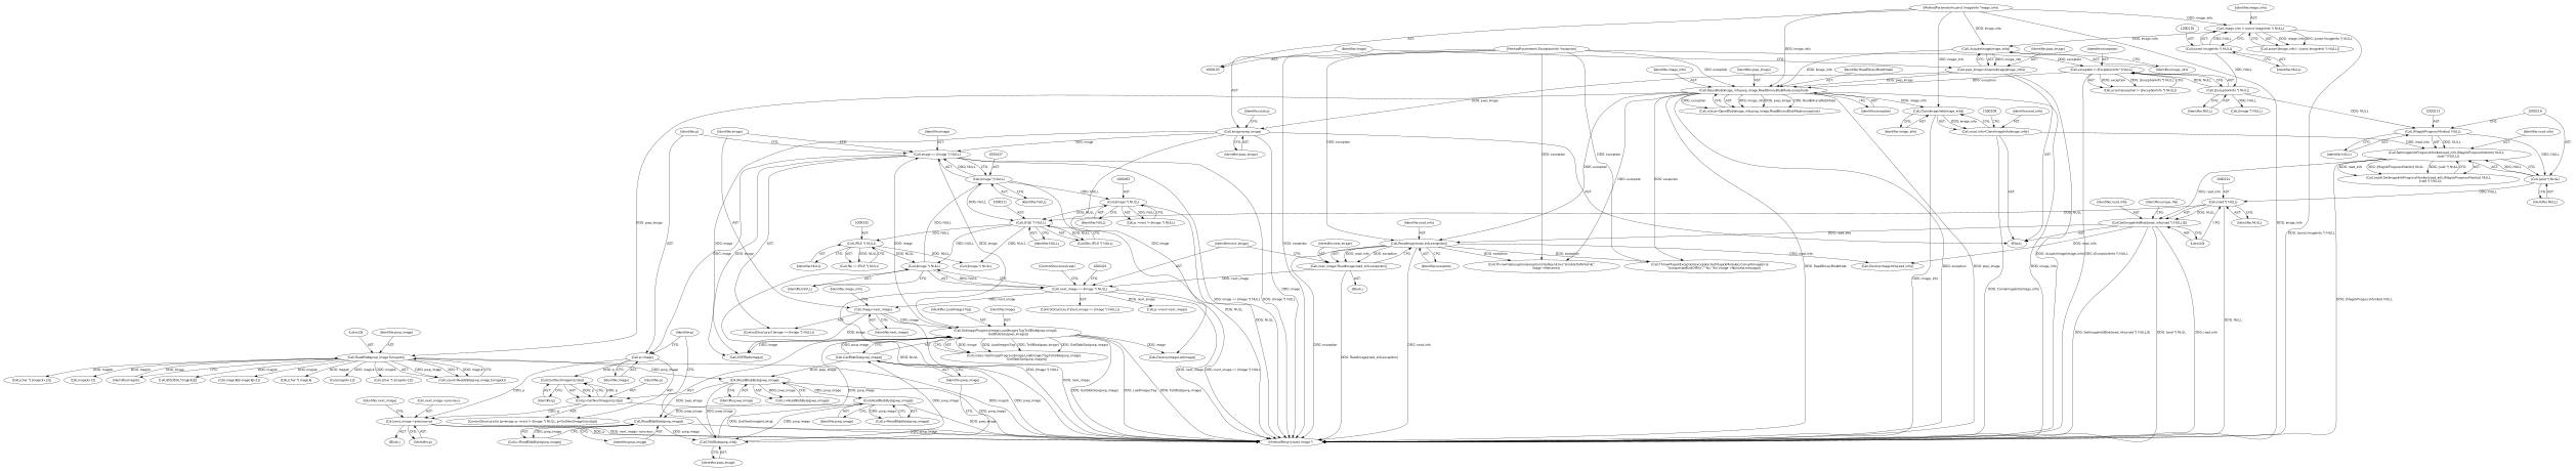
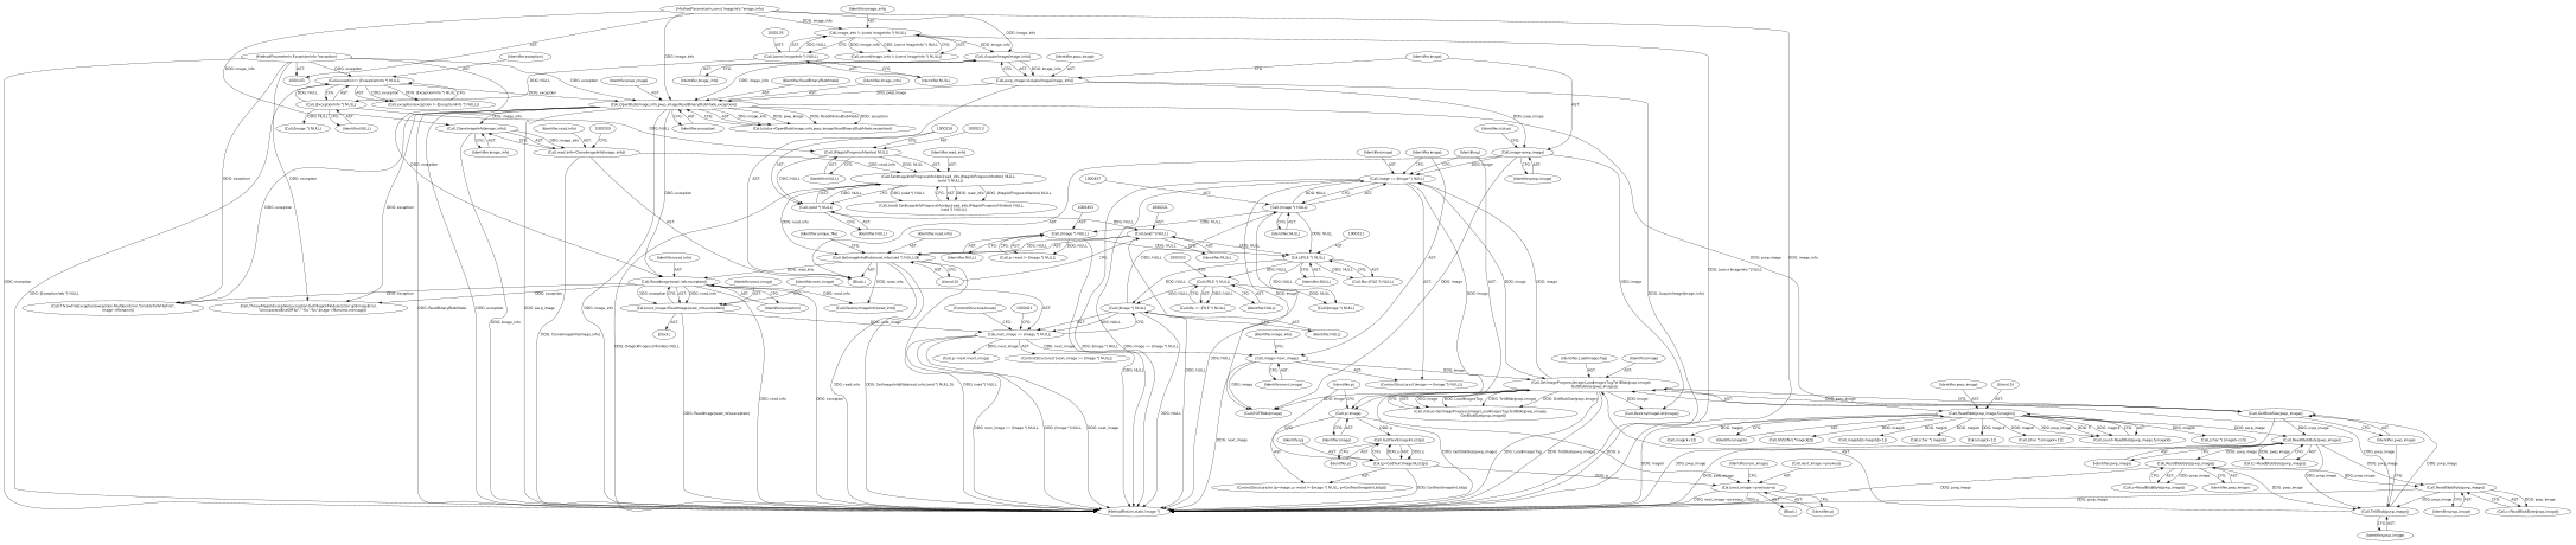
  digraph {
    fontname=Nunito
    node [fontname=Nunito]
    edge [fontname=Nunito]
    n1 [label="(Call,p=image)"]
    n2 [label="(Call,GetNextImageInList(p))"]
    n3 [label="(Call,next_image->previous=p)"]
    n4 [label="(ControlStructure,for (p=image; p->next != (Image *) NULL; p=GetNextImageInList(p)))"]
    n5 [label="(Identifier,image)"]
    n6 [label="(Call,p=GetNextImageInList(p))"]
    n7 [label="(Identifier,p)"]
    n8 [label="(MethodReturn,static Image *)"]
    n9 [label="(Block,)"]
    n10 [label="(Identifier,p)"]
    n11 [label="(Call,image == (Image *) NULL)"]
    n12 [label="(Call,SetImageProgress(image,LoadImagesTag,TellBlob(pwp_image),\n      GetBlobSize(pwp_image)))"]
    n13 [label="(Call,(Image *) NULL)"]
    n14 [label="(ControlStructure,if (image == (Image *) NULL))"]
    n15 [label="(Call,EOFBlob(image))"]
    n16 [label="(Call,GetBlobSize(pwp_image))"]
    n17 [label="(Call,DestroyImageList(image))"]
    n18 [label="(Call,status=SetImageProgress(image,LoadImagesTag,TellBlob(pwp_image),\n      GetBlobSize(pwp_image)))"]
    n19 [label="(Call,(FILE *) NULL)"]
    n20 [label="(Call,(Image *) NULL)"]
    n21 [label="(Identifier,NULL)"]
    n22 [label="(Call,ReadBlobByte(pwp_image))"]
    n23 [label="(Identifier,pwp_image)"]
    n24 [label="(Call,image=next_image)"]
    n25 [label="(Identifier,next_image)"]
    n26 [label="(Call,next_image == (Image *) NULL)"]
    n27 [label="(Call,(Image *) NULL)"]
    n28 [label="(Call,p->next=next_image)"]
    n29 [label="(ControlStructure,if (next_image == (Image *) NULL))"]
    n30 [label="(Identifier,NULL)"]
    n31 [label="(Call,next_image=ReadImage(read_info,exception))"]
    n32 [label="(Call,ReadImage(read_info,exception))"]
    n33 [label="(Block,)"]
    n34 [label="(Call,ThrowFileException(exception,FileOpenError,\"UnableToWriteFile\",\n          image->filename))"]
    n35 [label="(Call,DestroyImageInfo(read_info))"]
    n36 [label="(Identifier,exception)"]
    n37 [label="(Call,ThrowMagickException(exception,GetMagickModule(),CorruptImageError,\n        \"UnexpectedEndOfFile\",\"`%s': %s\",image->filename,message))"]
    n38 [label="(Call,SetImageInfoBlob(read_info,(void *) NULL,0))"]
    n39 [label="(Literal,0)"]
    n40 [label="(Block,)"]
    n41 [label="(Call,(void *) NULL)"]
    n42 [label="(Call,SetImageInfoProgressMonitor(read_info,(MagickProgressMonitor) NULL,\n    (void *) NULL))"]
    n43 [label="(Call,(void *) NULL)"]
    n44 [label="(Call,(void) SetImageInfoProgressMonitor(read_info,(MagickProgressMonitor) NULL,\n    (void *) NULL))"]
    n45 [label="(Identifier,NULL)"]
    n46 [label="(Call,read_info=CloneImageInfo(image_info))"]
    n47 [label="(Call,CloneImageInfo(image_info))"]
    n48 [label="(Identifier,image_info)"]
    n49 [label="(Call,OpenBlob(image_info,pwp_image,ReadBinaryBlobMode,exception))"]
    n50 [label="(Call,ReadBlob(pwp_image,5,magick))"]
    n51 [label="(Identifier,exception)"]
    n52 [label="(Call,status=OpenBlob(image_info,pwp_image,ReadBinaryBlobMode,exception))"]
    n53 [label="(Call,magick+12)"]
    n54 [label="(Identifier,magick)"]
    n55 [label="(Call,65535UL*magick[2])"]
    n56 [label="(Call,magick[i]=magick[i+1])"]
    n57 [label="(Call,(char *) magick)"]
    n58 [label="(Call,magick+12)"]
    n59 [label="(Call,(char *) (magick+12))"]
    n60 [label="(Call,count=ReadBlob(pwp_image,5,magick))"]
    n61 [label="(Call,(char *) (magick+12))"]
    n62 [label="(Call,AcquireImage(image_info))"]
    n63 [label="(Call,pwp_image=AcquireImage(image_info))"]
    n64 [label="(Identifier,image_info)"]
    n65 [label="(Call,image=pwp_image)"]
    n66 [label="(Call,image_info != (const ImageInfo *) NULL)"]
    n67 [label="(Call,(const ImageInfo *) NULL)"]
    n68 [label="(Call,assert(image_info != (const ImageInfo *) NULL))"]
    n69 [label="(Call,(ExceptionInfo *) NULL)"]
    n70 [label="(Identifier,NULL)"]
    n71 [label="(MethodParameterIn,const ImageInfo *image_info)"]
    1000103
    n73 [label="(Call,exception != (ExceptionInfo *) NULL)"]
    n74 [label="(Call,(MagickProgressMonitor) NULL)"]
    n75 [label="(Call,(Image *) NULL)"]
    n76 [label="(Identifier,NULL)"]
    n77 [label="(Identifier,pwp_image)"]
-   n78 [label="(Call,assert(exception != (ExceptionInfo *) NULL))"]
+   n78 [label="(Call,exception(exception != (ExceptionInfo *) NULL))"]
    n79 [label="(MethodParameterIn,ExceptionInfo *exception)"]
    n80 [label="(Identifier,NULL)"]
    n81 [label="(Identifier,NULL)"]
    n82 [label="(Call,(FILE *) NULL)"]
    n83 [label="(Identifier,NULL)"]
    n84 [label="(Call,file=(FILE *) NULL)"]
    n85 [label="(Call,(Image *) NULL)"]
    n86 [label="(Call,file == (FILE *) NULL)"]
    n87 [label="(Identifier,NULL)"]
    n88 [label="(Call,p->next != (Image *) NULL)"]
    n89 [label="(Identifier,NULL)"]
-   n90 [label="(Call,TellBlob(pwp_info))"]
+   n90 [label="(Call,TellBlob(pwp_image))"]
    n91 [label="(Identifier,pwp_image)"]
    n92 [label="(Call,ReadBlobByte(pwp_image))"]
    n93 [label="(Call,ReadBlobByte(pwp_image))"]
    n94 [label="(Call,c=ReadBlobByte(pwp_image))"]
    n95 [label="(Identifier,pwp_image)"]
    n96 [label="(Call,c=ReadBlobByte(pwp_image))"]
    n97 [label="(Identifier,pwp_image)"]
    n98 [label="(Call,c=ReadBlobByte(pwp_image))"]
    n99 [label="(Identifier,pwp_image)"]
    n100 [label="(Identifier,LoadImagesTag)"]
    n101 [label="(Identifier,p)"]
    n102 [label="(Identifier,p)"]
    n103 [label="(Identifier,unique_file)"]
    n104 [label="(Identifier,ReadBinaryBlobMode)"]
    n105 [label="(Identifier,pwp_image)"]
    n106 [label="(Identifier,image)"]
    n107 [label="(Call,next_image->previous)"]
    n108 [label="(Identifier,status)"]
    n109 [label="(Identifier,image_info)"]
    n110 [label="(Identifier,next_image)"]
    n111 [label="(ControlStructure,break;)"]
    n112 [label="(Identifier,p)"]
    n113 [label="(Identifier,pwp_image)"]
    n114 [label="(Identifier,image)"]
    n115 [label="(Identifier,next_image)"]
    n116 [label="(Literal,5)"]
    n117 [label="(Identifier,read_info)"]
    n118 [label="(Identifier,image)"]
    n119 [label="(Identifier,read_info)"]
    n120 [label="(Identifier,image_info)"]
    n121 [label="(Identifier,image)"]
    n122 [label="(Identifier,exception)"]
    n123 [label="(Identifier,read_info)"]
    n124 [label="(Identifier,pwp_image)"]
    n125 [label="(Identifier,read_info)"]
    n126 [label="(Identifier,next_image)"]
    n127 [label="(Identifier,image_info)"]
    1000421
    1000209
    1000125
    1000213
    1000216
    1000221
    1000311
    1000437
    1000453
    1000332
    n1 -> n2 [label="DDG: p"]
    n1 -> n3 [label="DDG: p"]
    n1 -> n4 [label="AST: "]
    n1 -> n5 [label="CFG: "]
    n2 -> n6 [label="AST: "]
    n2 -> n6 [label="DDG: p"]
    n2 -> n7 [label="CFG: "]
    n3 -> n8 [label="DDG: next_image->previous"]
    n3 -> n8 [label="DDG: p"]
    n3 -> n9 [label="AST: "]
    n3 -> n10 [label="CFG: "]
    n5 -> n1 [label="AST: "]
    n6 -> n2 [label="CFG: "]
    n6 -> n2 [label="DDG: p"]
    n6 -> n3 [label="DDG: p"]
    n6 -> n4 [label="AST: "]
    n6 -> n8 [label="DDG: GetNextImageInList(p)"]
    n7 -> n2 [label="AST: "]
    n10 -> n3 [label="AST: "]
    n11 -> n1 [label="DDG: image"]
    n11 -> n8 [label="DDG: (Image *) NULL"]
    n11 -> n8 [label="DDG: image == (Image *) NULL"]
    n11 -> n12 [label="DDG: image"]
    n11 -> n13 [label="CFG: "]
    n11 -> n14 [label="AST: "]
    n11 -> n15 [label="DDG: image"]
    n12 -> n8 [label="DDG: GetBlobSize(pwp_image)"]
    n12 -> n8 [label="DDG: LoadImagesTag"]
    n12 -> n8 [label="DDG: TellBlob(pwp_image)"]
    n12 -> n11 [label="DDG: image"]
    n12 -> n15 [label="DDG: image"]
    n12 -> n16 [label="CFG: "]
    n12 -> n17 [label="DDG: image"]
    n12 -> n18 [label="AST: "]
    n12 -> n18 [label="DDG: image"]
    n12 -> n18 [label="DDG: LoadImagesTag"]
    n12 -> n18 [label="DDG: TellBlob(pwp_image)"]
    n12 -> n18 [label="DDG: GetBlobSize(pwp_image)"]
    n13 -> n8 [label="DDG: NULL"]
    n13 -> n11 [label="AST: "]
    n13 -> n11 [label="DDG: NULL"]
    n13 -> n19 [label="DDG: NULL"]
    n13 -> n20 [label="DDG: NULL"]
    n13 -> n21 [label="CFG: "]
    n16 -> n8 [label="DDG: pwp_image"]
    n16 -> n12 [label="AST: "]
    n16 -> n12 [label="DDG: pwp_image"]
    n16 -> n22 [label="DDG: pwp_image"]
    n16 -> n23 [label="CFG: "]
    n18 -> n12 [label="CFG: "]
    n19 -> n27 [label="DDG: NULL"]
    n19 -> n82 [label="DDG: NULL"]
    n19 -> n83 [label="CFG: "]
    n19 -> n84 [label="AST: "]
    n19 -> n84 [label="DDG: NULL"]
    n19 -> n85 [label="DDG: NULL"]
    n20 -> n8 [label="DDG: NULL"]
    n20 -> n19 [label="DDG: NULL"]
    n20 -> n88 [label="AST: "]
    n20 -> n88 [label="DDG: NULL"]
    n20 -> n89 [label="CFG: "]
    n21 -> n13 [label="AST: "]
    n22 -> n8 [label="DDG: pwp_image"]
    n22 -> n90 [label="DDG: pwp_image"]
    n22 -> n92 [label="DDG: pwp_image"]
    n22 -> n93 [label="DDG: pwp_image"]
    n22 -> n98 [label="AST: "]
    n22 -> n98 [label="DDG: pwp_image"]
    n22 -> n99 [label="CFG: "]
    n23 -> n16 [label="AST: "]
    n23 -> n90 [label="CFG: "]
    n24 -> n8 [label="DDG: next_image"]
    n24 -> n12 [label="DDG: image"]
    n24 -> n14 [label="AST: "]
    n24 -> n15 [label="DDG: image"]
    n24 -> n25 [label="CFG: "]
    n25 -> n24 [label="AST: "]
    n26 -> n8 [label="DDG: next_image == (Image *) NULL"]
    n26 -> n8 [label="DDG: (Image *) NULL"]
    n26 -> n8 [label="DDG: next_image"]
    n26 -> n24 [label="DDG: next_image"]
    n26 -> n27 [label="CFG: "]
    n26 -> n28 [label="DDG: next_image"]
    n26 -> n29 [label="AST: "]
    n27 -> n8 [label="DDG: NULL"]
    n27 -> n13 [label="DDG: NULL"]
    n27 -> n26 [label="AST: "]
    n27 -> n26 [label="DDG: NULL"]
    n27 -> n30 [label="CFG: "]
    n30 -> n27 [label="AST: "]
    n31 -> n8 [label="DDG: ReadImage(read_info,exception)"]
    n31 -> n26 [label="DDG: next_image"]
    n31 -> n32 [label="CFG: "]
    n31 -> n33 [label="AST: "]
    n32 -> n8 [label="DDG: read_info"]
    n32 -> n8 [label="DDG: exception"]
    n32 -> n31 [label="AST: "]
    n32 -> n31 [label="DDG: read_info"]
    n32 -> n31 [label="DDG: exception"]
    n32 -> n34 [label="DDG: exception"]
    n32 -> n35 [label="DDG: read_info"]
    n32 -> n36 [label="CFG: "]
    n32 -> n37 [label="DDG: exception"]
    n36 -> n32 [label="AST: "]
    n38 -> n8 [label="DDG: read_info"]
    n38 -> n8 [label="DDG: SetImageInfoBlob(read_info,(void *) NULL,0)"]
    n38 -> n8 [label="DDG: (void *) NULL"]
    n38 -> n32 [label="DDG: read_info"]
    n38 -> n35 [label="DDG: read_info"]
    n38 -> n39 [label="CFG: "]
    n38 -> n40 [label="AST: "]
    n39 -> n38 [label="AST: "]
    n39 -> n41 [label="CFG: "]
    n41 -> n8 [label="DDG: NULL"]
    n41 -> n19 [label="DDG: NULL"]
    n41 -> n38 [label="AST: "]
    n41 -> n38 [label="DDG: NULL"]
    n41 -> n81 [label="CFG: "]
    n42 -> n8 [label="DDG: (MagickProgressMonitor) NULL"]
    n42 -> n38 [label="DDG: read_info"]
    n42 -> n43 [label="CFG: "]
    n42 -> n44 [label="AST: "]
    n42 -> n44 [label="DDG: read_info"]
    n42 -> n44 [label="DDG: (MagickProgressMonitor) NULL"]
    n42 -> n44 [label="DDG: (void *) NULL"]
    n43 -> n41 [label="DDG: NULL"]
    n43 -> n42 [label="AST: "]
    n43 -> n42 [label="DDG: NULL"]
    n43 -> n45 [label="CFG: "]
    n44 -> n42 [label="CFG: "]
    n45 -> n43 [label="AST: "]
    n46 -> n8 [label="DDG: CloneImageInfo(image_info)"]
    n46 -> n40 [label="AST: "]
    n46 -> n42 [label="DDG: read_info"]
    n46 -> n47 [label="CFG: "]
    n47 -> n8 [label="DDG: image_info"]
    n47 -> n46 [label="AST: "]
    n47 -> n46 [label="DDG: image_info"]
    n47 -> n48 [label="CFG: "]
    n48 -> n47 [label="AST: "]
    n49 -> n8 [label="DDG: ReadBinaryBlobMode"]
    n49 -> n8 [label="DDG: exception"]
    n49 -> n8 [label="DDG: pwp_image"]
    n49 -> n8 [label="DDG: image_info"]
    n49 -> n32 [label="DDG: exception"]
    n49 -> n34 [label="DDG: exception"]
    n49 -> n37 [label="DDG: exception"]
    n49 -> n47 [label="DDG: image_info"]
    n49 -> n50 [label="DDG: pwp_image"]
    n49 -> n51 [label="CFG: "]
    n49 -> n52 [label="AST: "]
    n49 -> n52 [label="DDG: image_info"]
    n49 -> n52 [label="DDG: pwp_image"]
    n49 -> n52 [label="DDG: ReadBinaryBlobMode"]
    n49 -> n52 [label="DDG: exception"]
    n50 -> n8 [label="DDG: magick"]
    n50 -> n22 [label="DDG: pwp_image"]
    n50 -> n53 [label="DDG: magick"]
    n50 -> n54 [label="CFG: "]
    n50 -> n55 [label="DDG: magick"]
    n50 -> n56 [label="DDG: magick"]
    n50 -> n57 [label="DDG: magick"]
    n50 -> n58 [label="DDG: magick"]
    n50 -> n59 [label="DDG: magick"]
    n50 -> n60 [label="AST: "]
    n50 -> n60 [label="DDG: pwp_image"]
    n50 -> n60 [label="DDG: 5"]
    n50 -> n60 [label="DDG: magick"]
    n50 -> n61 [label="DDG: magick"]
    n51 -> n49 [label="AST: "]
    n52 -> n49 [label="CFG: "]
-   n54 -> n50 [label="DDG: image"]
+   n54 -> n50 [label="AST: "]
    n60 -> n50 [label="CFG: "]
    n62 -> n49 [label="DDG: image_info"]
    n62 -> n63 [label="AST: "]
    n62 -> n63 [label="DDG: image_info"]
    n62 -> n64 [label="CFG: "]
    n63 -> n8 [label="DDG: AcquireImage(image_info)"]
    n63 -> n40 [label="AST: "]
    n63 -> n49 [label="DDG: pwp_image"]
    n63 -> n62 [label="CFG: "]
    n63 -> n65 [label="DDG: pwp_image"]
    n64 -> n62 [label="AST: "]
-   n65 -> n8 [label="DDG: image"]
    n65 -> n11 [label="DDG: image"]
    n65 -> n15 [label="DDG: image"]
    n65 -> n17 [label="DDG: image"]
    n65 -> n40 [label="AST: "]
    n65 -> n77 [label="CFG: "]
    n66 -> n8 [label="DDG: (const ImageInfo *) NULL"]
    n66 -> n62 [label="DDG: image_info"]
    n66 -> n67 [label="CFG: "]
    n66 -> n68 [label="AST: "]
    n66 -> n68 [label="DDG: image_info"]
    n66 -> n68 [label="DDG: (const ImageInfo *) NULL"]
    n67 -> n66 [label="AST: "]
    n67 -> n66 [label="DDG: NULL"]
    n67 -> n69 [label="DDG: NULL"]
    n67 -> n70 [label="CFG: "]
    n68 -> n66 [label="CFG: "]
    n69 -> n73 [label="AST: "]
    n69 -> n73 [label="DDG: NULL"]
    n69 -> n74 [label="DDG: NULL"]
    n69 -> n75 [label="DDG: NULL"]
    n69 -> n76 [label="CFG: "]
    n70 -> n67 [label="AST: "]
    n71 -> n8 [label="DDG: image_info"]
    n71 -> n47 [label="DDG: image_info"]
    n71 -> n49 [label="DDG: image_info"]
    n71 -> n62 [label="DDG: image_info"]
    n71 -> n66 [label="DDG: image_info"]
    n71 -> 1000103 [label="AST: "]
    n73 -> n8 [label="DDG: (ExceptionInfo *) NULL"]
    n73 -> n49 [label="DDG: exception"]
    n73 -> n69 [label="CFG: "]
    n73 -> n78 [label="AST: "]
    n73 -> n78 [label="DDG: exception"]
    n73 -> n78 [label="DDG: (ExceptionInfo *) NULL"]
    n74 -> n42 [label="AST: "]
    n74 -> n42 [label="DDG: NULL"]
    n74 -> n43 [label="DDG: NULL"]
    n74 -> n80 [label="CFG: "]
    n76 -> n69 [label="AST: "]
    n77 -> n65 [label="AST: "]
    n78 -> n73 [label="CFG: "]
    n79 -> n8 [label="DDG: exception"]
    n79 -> n32 [label="DDG: exception"]
    n79 -> n34 [label="DDG: exception"]
    n79 -> n37 [label="DDG: exception"]
    n79 -> n49 [label="DDG: exception"]
    n79 -> 1000103 [label="AST: "]
    n79 -> n73 [label="DDG: exception"]
    n80 -> n74 [label="AST: "]
    n81 -> n41 [label="AST: "]
    n82 -> n27 [label="DDG: NULL"]
    n82 -> n85 [label="DDG: NULL"]
    n82 -> n86 [label="AST: "]
    n82 -> n86 [label="DDG: NULL"]
    n82 -> n87 [label="CFG: "]
    n83 -> n19 [label="AST: "]
    n84 -> n19 [label="CFG: "]
    n86 -> n82 [label="CFG: "]
    n87 -> n82 [label="AST: "]
    n88 -> n20 [label="CFG: "]
    n89 -> n20 [label="AST: "]
    n90 -> n12 [label="AST: "]
    n90 -> n12 [label="DDG: pwp_image"]
    n90 -> n16 [label="DDG: pwp_image"]
    n90 -> n91 [label="CFG: "]
    n91 -> n90 [label="AST: "]
    n92 -> n8 [label="DDG: pwp_image"]
    n92 -> n90 [label="DDG: pwp_image"]
    n92 -> n93 [label="DDG: pwp_image"]
    n92 -> n94 [label="AST: "]
    n92 -> n94 [label="DDG: pwp_image"]
    n92 -> n95 [label="CFG: "]
    n93 -> n8 [label="DDG: pwp_image"]
    n93 -> n90 [label="DDG: pwp_image"]
    n93 -> n96 [label="AST: "]
    n93 -> n96 [label="DDG: pwp_image"]
    n93 -> n97 [label="CFG: "]
    n94 -> n92 [label="CFG: "]
    n95 -> n92 [label="AST: "]
    n96 -> n93 [label="CFG: "]
    n97 -> n93 [label="AST: "]
    n98 -> n22 [label="CFG: "]
    n99 -> n22 [label="AST: "]
    n100 -> n12 [label="AST: "]
    n101 -> n6 [label="AST: "]
    n102 -> n1 [label="CFG: "]
    n102 -> n6 [label="CFG: "]
    n103 -> n38 [label="CFG: "]
    n104 -> n49 [label="AST: "]
    n105 -> n50 [label="AST: "]
    n106 -> n63 [label="CFG: "]
    n106 -> n65 [label="AST: "]
    n107 -> n3 [label="AST: "]
    n108 -> n65 [label="CFG: "]
    n109 -> n66 [label="AST: "]
    n110 -> n26 [label="AST: "]
    n110 -> n31 [label="CFG: "]
    n111 -> n26 [label="CFG: "]
    n112 -> n1 [label="AST: "]
    n112 -> n11 [label="CFG: "]
    n113 -> n63 [label="AST: "]
    n114 -> n11 [label="CFG: "]
    n114 -> n24 [label="AST: "]
    n115 -> n31 [label="AST: "]
    n116 -> n50 [label="AST: "]
    n117 -> n32 [label="AST: "]
    n118 -> n11 [label="AST: "]
    n119 -> n42 [label="AST: "]
    n120 -> n49 [label="AST: "]
    n121 -> n12 [label="AST: "]
    n122 -> n73 [label="AST: "]
    n123 -> n38 [label="AST: "]
    n124 -> n49 [label="AST: "]
    n125 -> n46 [label="AST: "]
    n126 -> n3 [label="CFG: "]
    n127 -> n24 [label="CFG: "]
    1000421 -> n26 [label="CFG: "]
    1000209 -> n46 [label="CFG: "]
    1000125 -> n67 [label="AST: "]
    1000213 -> n74 [label="AST: "]
    1000216 -> n43 [label="AST: "]
    1000216 -> n74 [label="CFG: "]
    1000221 -> n41 [label="AST: "]
    1000311 -> n19 [label="AST: "]
    1000437 -> n13 [label="AST: "]
    1000453 -> n20 [label="AST: "]
    1000332 -> n82 [label="AST: "]
  }
